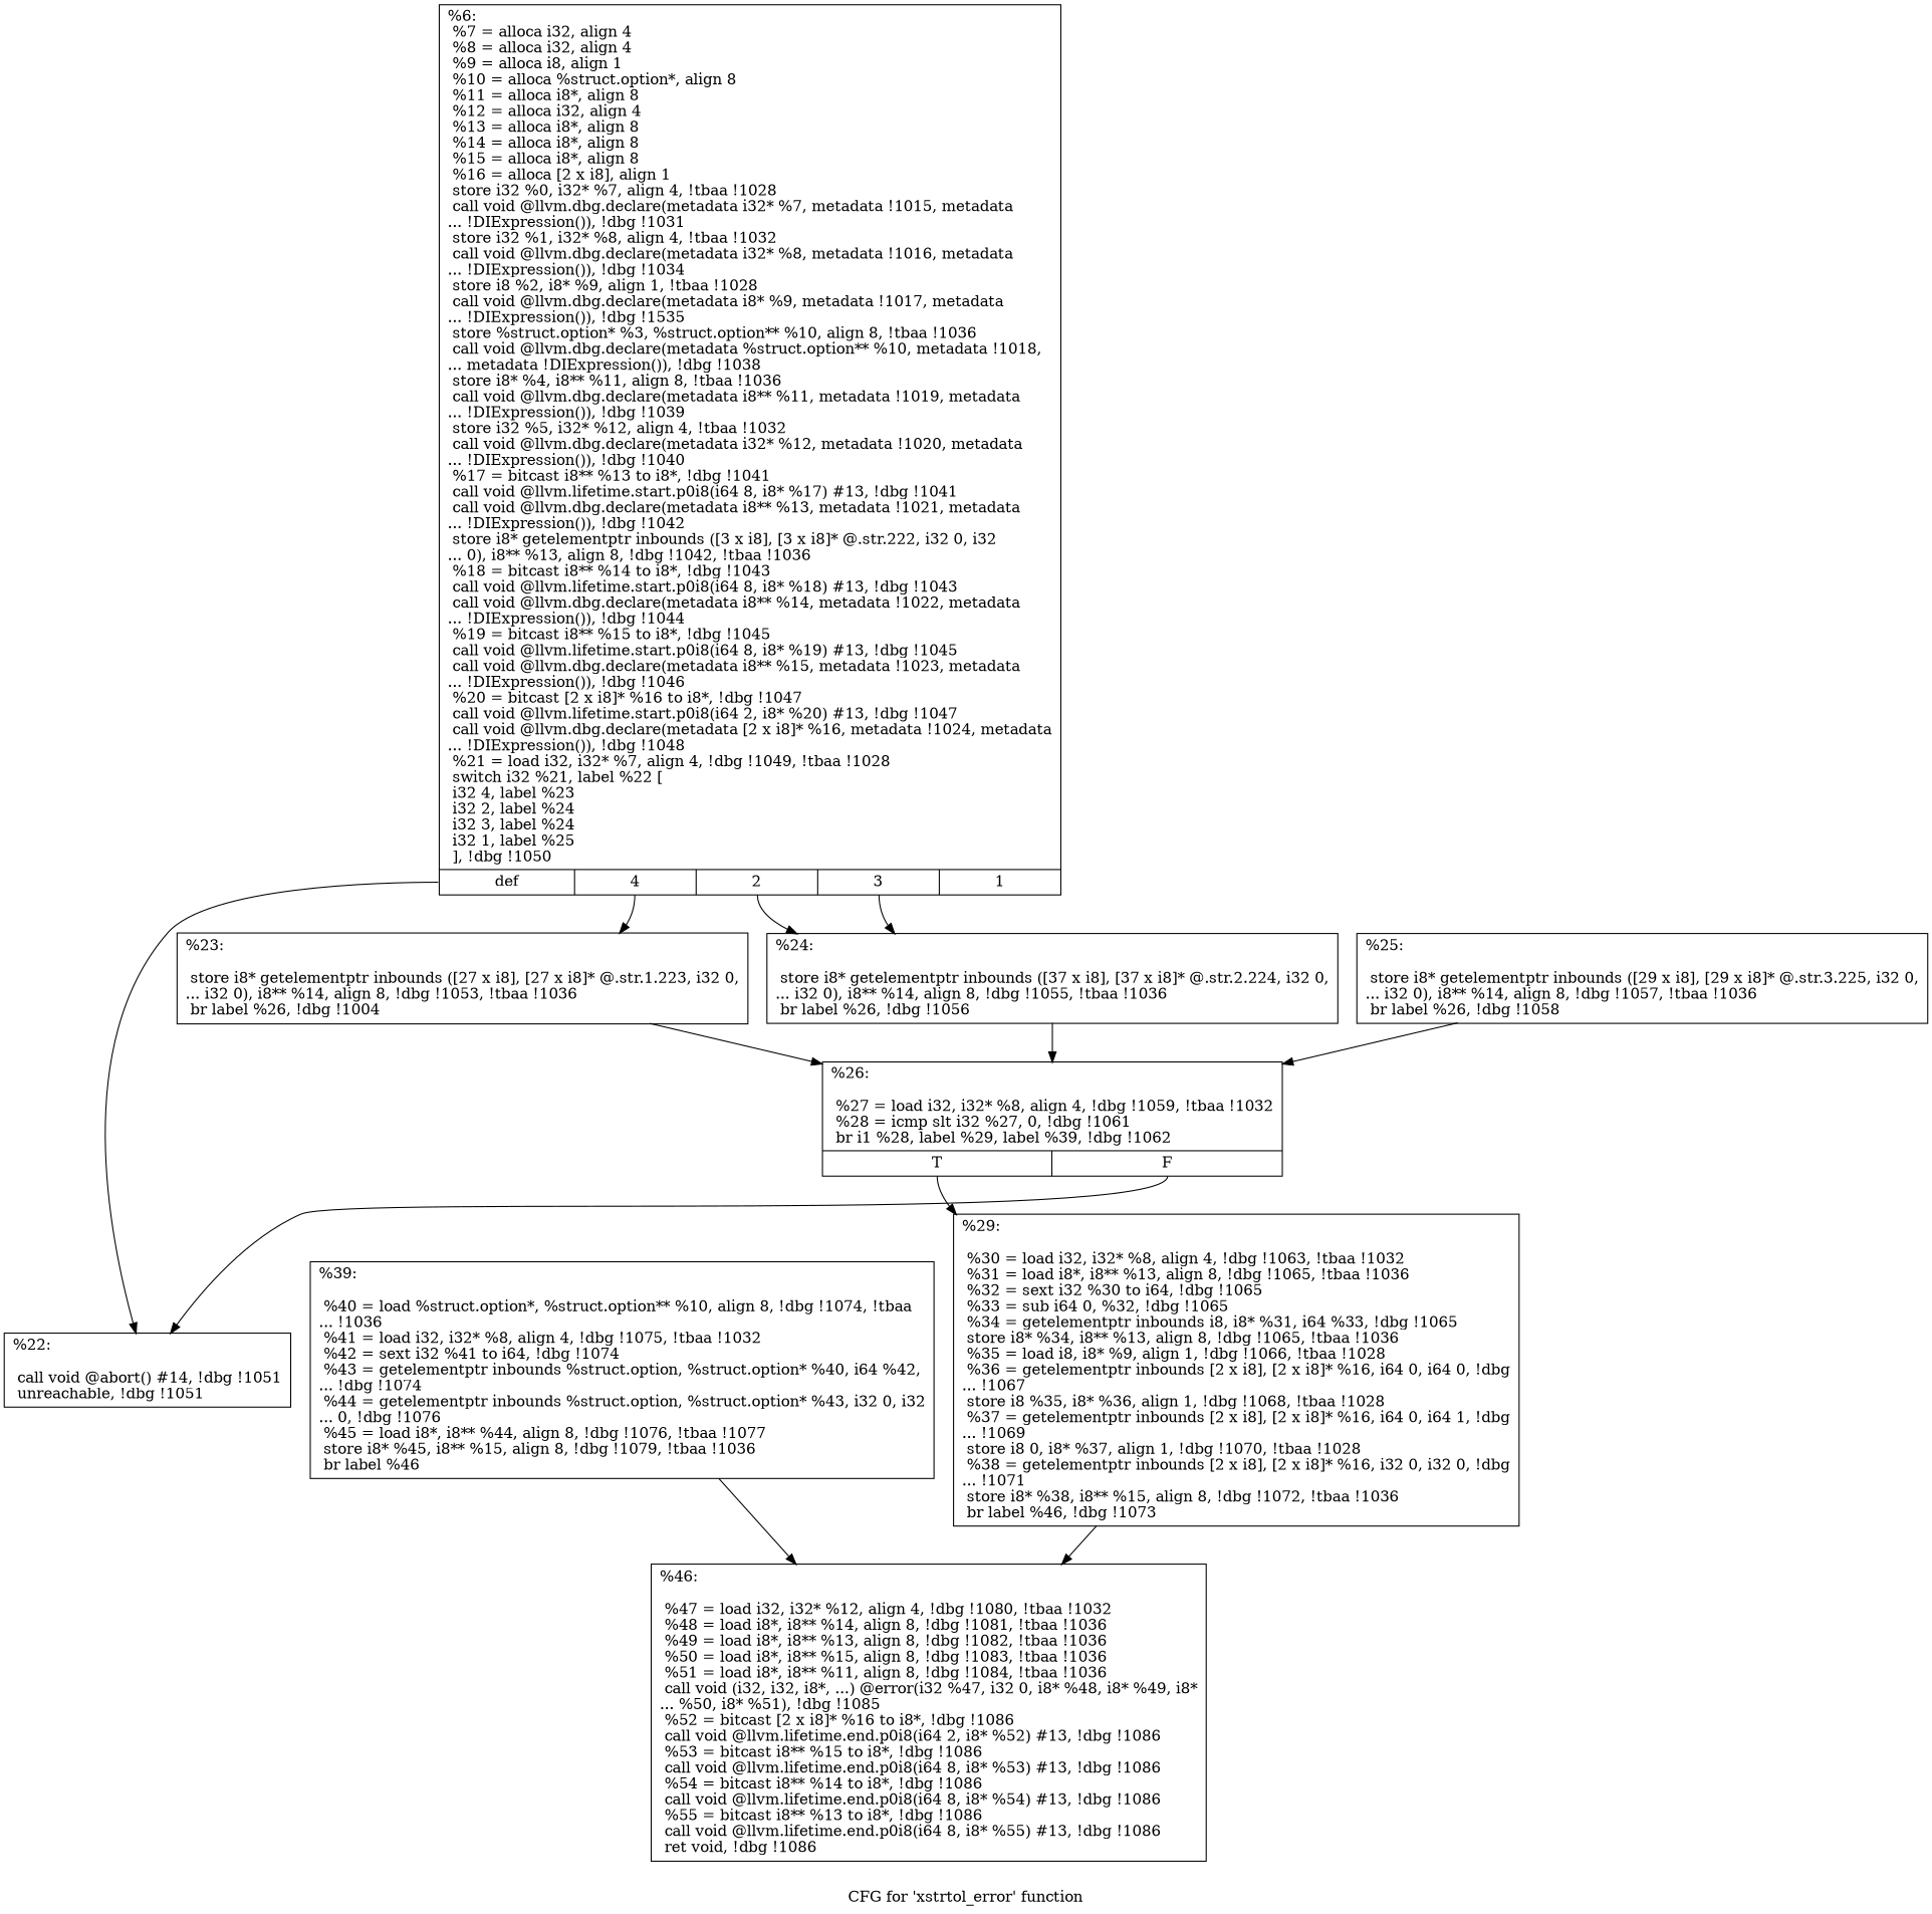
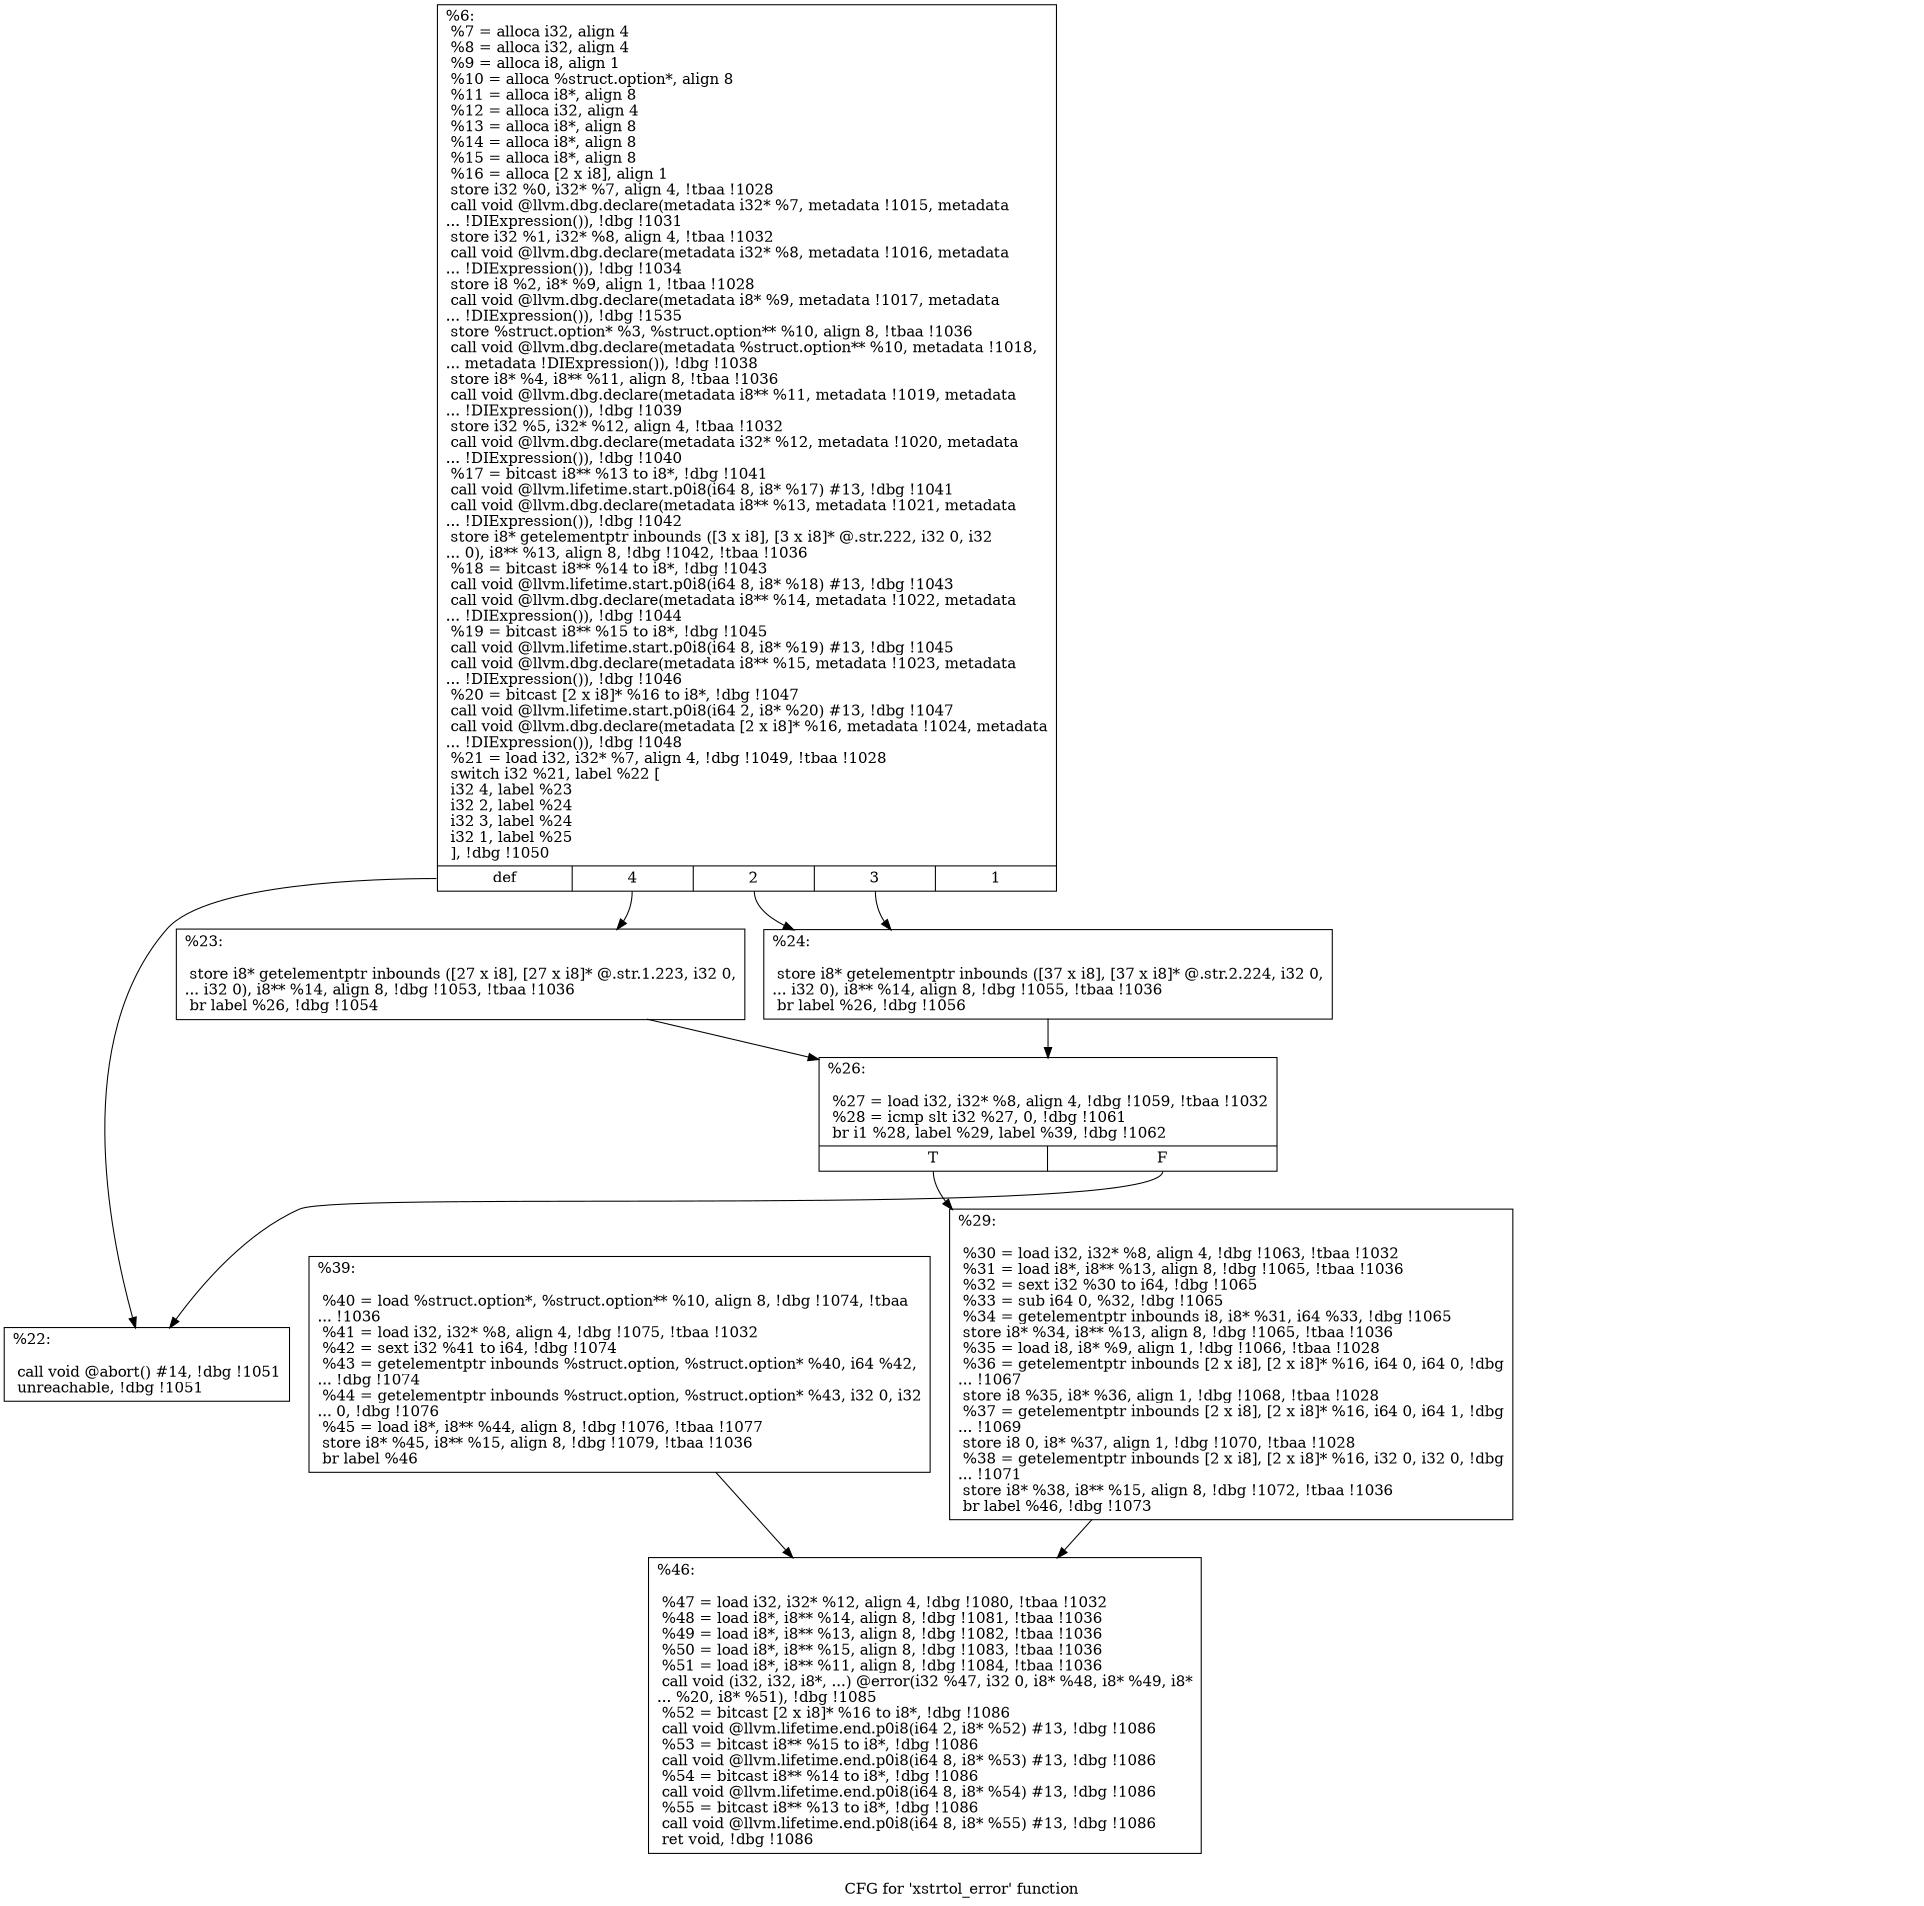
  digraph {
    label="CFG for 'xstrtol_error' function"
    node [shape=record]
    n1 [label="{%6:\l  %7 = alloca i32, align 4\l  %8 = alloca i32, align 4\l  %9 = alloca i8, align 1\l  %10 = alloca %struct.option*, align 8\l  %11 = alloca i8*, align 8\l  %12 = alloca i32, align 4\l  %13 = alloca i8*, align 8\l  %14 = alloca i8*, align 8\l  %15 = alloca i8*, align 8\l  %16 = alloca [2 x i8], align 1\l  store i32 %0, i32* %7, align 4, !tbaa !1028\l  call void @llvm.dbg.declare(metadata i32* %7, metadata !1015, metadata\l... !DIExpression()), !dbg !1031\l  store i32 %1, i32* %8, align 4, !tbaa !1032\l  call void @llvm.dbg.declare(metadata i32* %8, metadata !1016, metadata\l... !DIExpression()), !dbg !1034\l  store i8 %2, i8* %9, align 1, !tbaa !1028\l  call void @llvm.dbg.declare(metadata i8* %9, metadata !1017, metadata\l... !DIExpression()), !dbg !1535\l  store %struct.option* %3, %struct.option** %10, align 8, !tbaa !1036\l  call void @llvm.dbg.declare(metadata %struct.option** %10, metadata !1018,\l... metadata !DIExpression()), !dbg !1038\l  store i8* %4, i8** %11, align 8, !tbaa !1036\l  call void @llvm.dbg.declare(metadata i8** %11, metadata !1019, metadata\l... !DIExpression()), !dbg !1039\l  store i32 %5, i32* %12, align 4, !tbaa !1032\l  call void @llvm.dbg.declare(metadata i32* %12, metadata !1020, metadata\l... !DIExpression()), !dbg !1040\l  %17 = bitcast i8** %13 to i8*, !dbg !1041\l  call void @llvm.lifetime.start.p0i8(i64 8, i8* %17) #13, !dbg !1041\l  call void @llvm.dbg.declare(metadata i8** %13, metadata !1021, metadata\l... !DIExpression()), !dbg !1042\l  store i8* getelementptr inbounds ([3 x i8], [3 x i8]* @.str.222, i32 0, i32\l... 0), i8** %13, align 8, !dbg !1042, !tbaa !1036\l  %18 = bitcast i8** %14 to i8*, !dbg !1043\l  call void @llvm.lifetime.start.p0i8(i64 8, i8* %18) #13, !dbg !1043\l  call void @llvm.dbg.declare(metadata i8** %14, metadata !1022, metadata\l... !DIExpression()), !dbg !1044\l  %19 = bitcast i8** %15 to i8*, !dbg !1045\l  call void @llvm.lifetime.start.p0i8(i64 8, i8* %19) #13, !dbg !1045\l  call void @llvm.dbg.declare(metadata i8** %15, metadata !1023, metadata\l... !DIExpression()), !dbg !1046\l  %20 = bitcast [2 x i8]* %16 to i8*, !dbg !1047\l  call void @llvm.lifetime.start.p0i8(i64 2, i8* %20) #13, !dbg !1047\l  call void @llvm.dbg.declare(metadata [2 x i8]* %16, metadata !1024, metadata\l... !DIExpression()), !dbg !1048\l  %21 = load i32, i32* %7, align 4, !dbg !1049, !tbaa !1028\l  switch i32 %21, label %22 [\l    i32 4, label %23\l    i32 2, label %24\l    i32 3, label %24\l    i32 1, label %25\l  ], !dbg !1050\l|{<s0>def|<s1>4|<s2>2|<s3>3|<s4>1}}"]
    n2 [label="{%22:\l\l  call void @abort() #14, !dbg !1051\l  unreachable, !dbg !1051\l}"]
-   n3 [label="{%23:\l\l  store i8* getelementptr inbounds ([27 x i8], [27 x i8]* @.str.1.223, i32 0,\l... i32 0), i8** %14, align 8, !dbg !1053, !tbaa !1036\l  br label %26, !dbg !1004\l}"]
+   n3 [label="{%23:\l\l  store i8* getelementptr inbounds ([27 x i8], [27 x i8]* @.str.1.223, i32 0,\l... i32 0), i8** %14, align 8, !dbg !1053, !tbaa !1036\l  br label %26, !dbg !1054\l}"]
    n4 [label="{%24:\l\l  store i8* getelementptr inbounds ([37 x i8], [37 x i8]* @.str.2.224, i32 0,\l... i32 0), i8** %14, align 8, !dbg !1055, !tbaa !1036\l  br label %26, !dbg !1056\l}"]
    n5 [label="{%26:\l\l  %27 = load i32, i32* %8, align 4, !dbg !1059, !tbaa !1032\l  %28 = icmp slt i32 %27, 0, !dbg !1061\l  br i1 %28, label %29, label %39, !dbg !1062\l|{<s0>T|<s1>F}}"]
-   n6 [label="{%25:\l\l  store i8* getelementptr inbounds ([29 x i8], [29 x i8]* @.str.3.225, i32 0,\l... i32 0), i8** %14, align 8, !dbg !1057, !tbaa !1036\l  br label %26, !dbg !1058\l}"]
    n7 [label="{%29:\l\l  %30 = load i32, i32* %8, align 4, !dbg !1063, !tbaa !1032\l  %31 = load i8*, i8** %13, align 8, !dbg !1065, !tbaa !1036\l  %32 = sext i32 %30 to i64, !dbg !1065\l  %33 = sub i64 0, %32, !dbg !1065\l  %34 = getelementptr inbounds i8, i8* %31, i64 %33, !dbg !1065\l  store i8* %34, i8** %13, align 8, !dbg !1065, !tbaa !1036\l  %35 = load i8, i8* %9, align 1, !dbg !1066, !tbaa !1028\l  %36 = getelementptr inbounds [2 x i8], [2 x i8]* %16, i64 0, i64 0, !dbg\l... !1067\l  store i8 %35, i8* %36, align 1, !dbg !1068, !tbaa !1028\l  %37 = getelementptr inbounds [2 x i8], [2 x i8]* %16, i64 0, i64 1, !dbg\l... !1069\l  store i8 0, i8* %37, align 1, !dbg !1070, !tbaa !1028\l  %38 = getelementptr inbounds [2 x i8], [2 x i8]* %16, i32 0, i32 0, !dbg\l... !1071\l  store i8* %38, i8** %15, align 8, !dbg !1072, !tbaa !1036\l  br label %46, !dbg !1073\l}"]
-   n8 [label="{%46:\l\l  %47 = load i32, i32* %12, align 4, !dbg !1080, !tbaa !1032\l  %48 = load i8*, i8** %14, align 8, !dbg !1081, !tbaa !1036\l  %49 = load i8*, i8** %13, align 8, !dbg !1082, !tbaa !1036\l  %50 = load i8*, i8** %15, align 8, !dbg !1083, !tbaa !1036\l  %51 = load i8*, i8** %11, align 8, !dbg !1084, !tbaa !1036\l  call void (i32, i32, i8*, ...) @error(i32 %47, i32 0, i8* %48, i8* %49, i8*\l... %50, i8* %51), !dbg !1085\l  %52 = bitcast [2 x i8]* %16 to i8*, !dbg !1086\l  call void @llvm.lifetime.end.p0i8(i64 2, i8* %52) #13, !dbg !1086\l  %53 = bitcast i8** %15 to i8*, !dbg !1086\l  call void @llvm.lifetime.end.p0i8(i64 8, i8* %53) #13, !dbg !1086\l  %54 = bitcast i8** %14 to i8*, !dbg !1086\l  call void @llvm.lifetime.end.p0i8(i64 8, i8* %54) #13, !dbg !1086\l  %55 = bitcast i8** %13 to i8*, !dbg !1086\l  call void @llvm.lifetime.end.p0i8(i64 8, i8* %55) #13, !dbg !1086\l  ret void, !dbg !1086\l}"]
+   n8 [label="{%46:\l\l  %47 = load i32, i32* %12, align 4, !dbg !1080, !tbaa !1032\l  %48 = load i8*, i8** %14, align 8, !dbg !1081, !tbaa !1036\l  %49 = load i8*, i8** %13, align 8, !dbg !1082, !tbaa !1036\l  %50 = load i8*, i8** %15, align 8, !dbg !1083, !tbaa !1036\l  %51 = load i8*, i8** %11, align 8, !dbg !1084, !tbaa !1036\l  call void (i32, i32, i8*, ...) @error(i32 %47, i32 0, i8* %48, i8* %49, i8*\l... %20, i8* %51), !dbg !1085\l  %52 = bitcast [2 x i8]* %16 to i8*, !dbg !1086\l  call void @llvm.lifetime.end.p0i8(i64 2, i8* %52) #13, !dbg !1086\l  %53 = bitcast i8** %15 to i8*, !dbg !1086\l  call void @llvm.lifetime.end.p0i8(i64 8, i8* %53) #13, !dbg !1086\l  %54 = bitcast i8** %14 to i8*, !dbg !1086\l  call void @llvm.lifetime.end.p0i8(i64 8, i8* %54) #13, !dbg !1086\l  %55 = bitcast i8** %13 to i8*, !dbg !1086\l  call void @llvm.lifetime.end.p0i8(i64 8, i8* %55) #13, !dbg !1086\l  ret void, !dbg !1086\l}"]
    n9 [label="{%39:\l\l  %40 = load %struct.option*, %struct.option** %10, align 8, !dbg !1074, !tbaa\l... !1036\l  %41 = load i32, i32* %8, align 4, !dbg !1075, !tbaa !1032\l  %42 = sext i32 %41 to i64, !dbg !1074\l  %43 = getelementptr inbounds %struct.option, %struct.option* %40, i64 %42,\l... !dbg !1074\l  %44 = getelementptr inbounds %struct.option, %struct.option* %43, i32 0, i32\l... 0, !dbg !1076\l  %45 = load i8*, i8** %44, align 8, !dbg !1076, !tbaa !1077\l  store i8* %45, i8** %15, align 8, !dbg !1079, !tbaa !1036\l  br label %46\l}"]
    n1 -> n2 [tailport=s0]
    n1 -> n3 [tailport=s1]
    n1 -> n4 [tailport=s2]
    n1 -> n4 [tailport=s3]
    n3 -> n5
    n4 -> n5
    n5 -> n2 [tailport=s1]
    n5 -> n7 [tailport=s0]
-   n6 -> n5
    n7 -> n8
    n9 -> n8
  }
